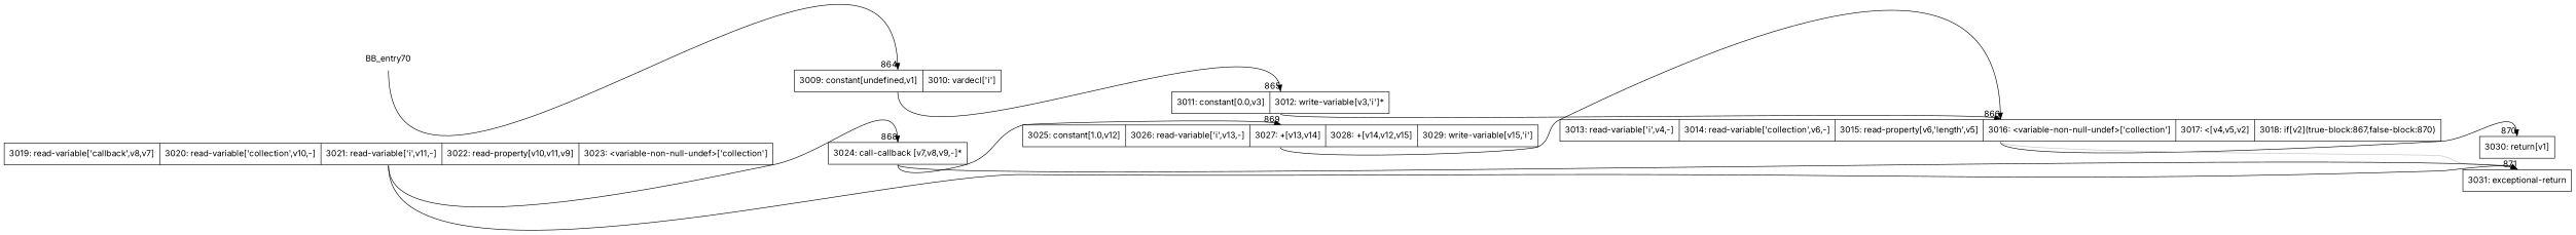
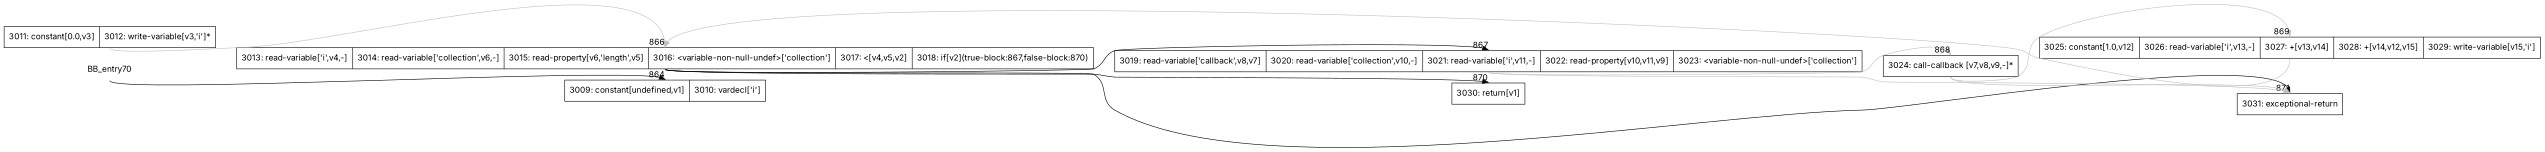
  digraph {
    fontname=Inter
    rankdir=LR
    node [fontname=Inter shape=record]
    edge [fontname=Inter headport=n tailport=s]
    n1 [label=BB_entry70 shape=none]
    n2 [label="{3009: constant[undefined,v1]|3010: vardecl['i']}"]
    n3 [label="{3011: constant[0.0,v3]|3012: write-variable[v3,'i']*}"]
    n4 [label="{3013: read-variable['i',v4,-]|3014: read-variable['collection',v6,-]|3015: read-property[v6,'length',v5]|3016: \<variable-non-null-undef\>['collection']|3017: \<[v4,v5,v2]|3018: if[v2](true-block:867,false-block:870)}"]
    n5 [label="{3019: read-variable['callback',v8,v7]|3020: read-variable['collection',v10,-]|3021: read-variable['i',v11,-]|3022: read-property[v10,v11,v9]|3023: \<variable-non-null-undef\>['collection']}"]
    n6 [label="{3030: return[v1]}"]
    n7 [label="{3031: exceptional-return}"]
    n8 [label="{3024: call-callback [v7,v8,v9,-]*}"]
    n9 [label="{3025: constant[1.0,v12]|3026: read-variable['i',v13,-]|3027: +[v13,v14]|3028: +[v14,v12,v15]|3029: write-variable[v15,'i']}"]
    n1 -> n2 [headlabel="    864"]
-   n2 -> n3 [headlabel="      865"]
-   n3 -> n4 [headlabel="      866"]
+   n3 -> n4 [headlabel="      866" color=gray]
+   n4 -> n5 [headlabel="      867"]
    n4 -> n6 [headlabel="      870"]
-   n4 -> n7 [color=gray headlabel="      871"]
-   n5 -> n7 [color=black]
-   n5 -> n8 [headlabel="      868"]
-   n8 -> n7 [color=black]
-   n8 -> n9 [headlabel="      869"]
-   n9 -> n4
+   n4 -> n7 [color=black headlabel="      871"]
+   n5 -> n7 [color=gray]
+   n5 -> n8 [headlabel="      868" color=gray]
+   n8 -> n7 [color=gray]
+   n8 -> n9 [headlabel="      869" color=gray]
+   n9 -> n4 [color=gray]
  }
